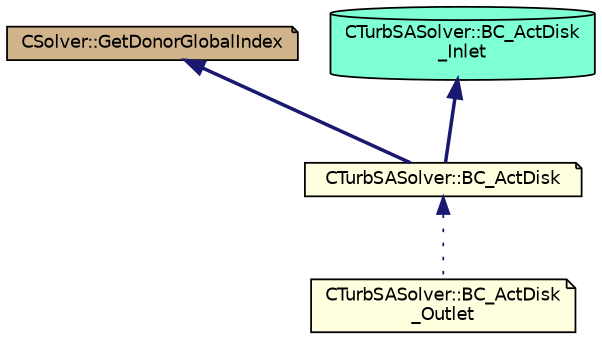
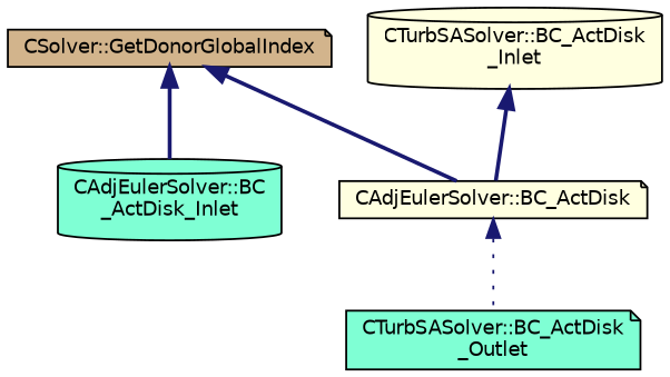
  digraph {
    rankdir=TB
    node [color=black fillcolor=aquamarine fontname=Helvetica fontsize=10 shape=note style=filled]
    edge [color=midnightblue dir=back fontname=Helvetica fontsize=10 labelfontname=Helvetica labelfontsize=10 style=bold]
    n1 [fillcolor=tan fontcolor=black height=0.2 label="CSolver::GetDonorGlobalIndex" width=0.4]
-   n3 [fillcolor=lightyellow height=0.2 label="CTurbSASolver::BC_ActDisk" width=0.4]
-   n4 [fillcolor=lightyellow height=0.2 label="CTurbSASolver::BC_ActDisk\l_Outlet" width=0.4]
-   n5 [height=0.2 label="CTurbSASolver::BC_ActDisk\l_Inlet" shape=cylinder width=0.4]
+   n2 [height=0.2 label="CAdjEulerSolver::BC\l_ActDisk_Inlet" shape=cylinder width=0.4]
+   n3 [fillcolor=lightyellow height=0.2 label="CAdjEulerSolver::BC_ActDisk" width=0.4]
+   n4 [height=0.2 label="CTurbSASolver::BC_ActDisk\l_Outlet" width=0.4]
+   n5 [fillcolor=lightyellow height=0.2 label="CTurbSASolver::BC_ActDisk\l_Inlet" shape=cylinder width=0.4]
+   n1 -> n2
    n1 -> n3
    n3 -> n4 [style=dotted]
    n5 -> n3
  }
